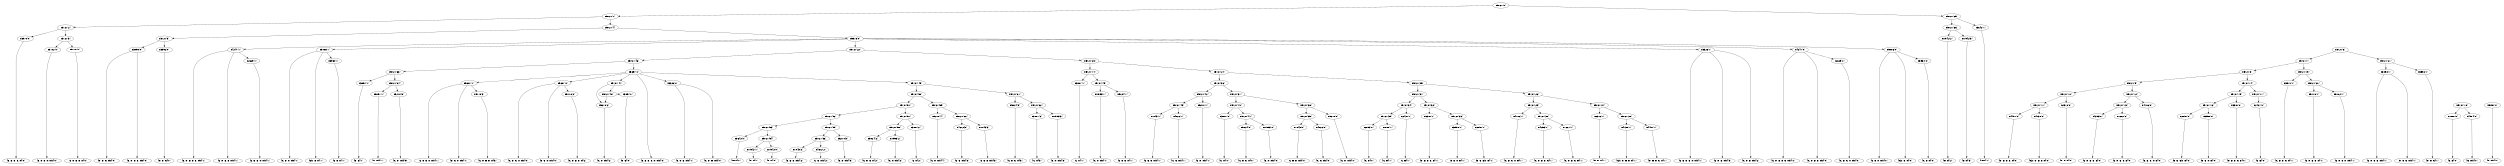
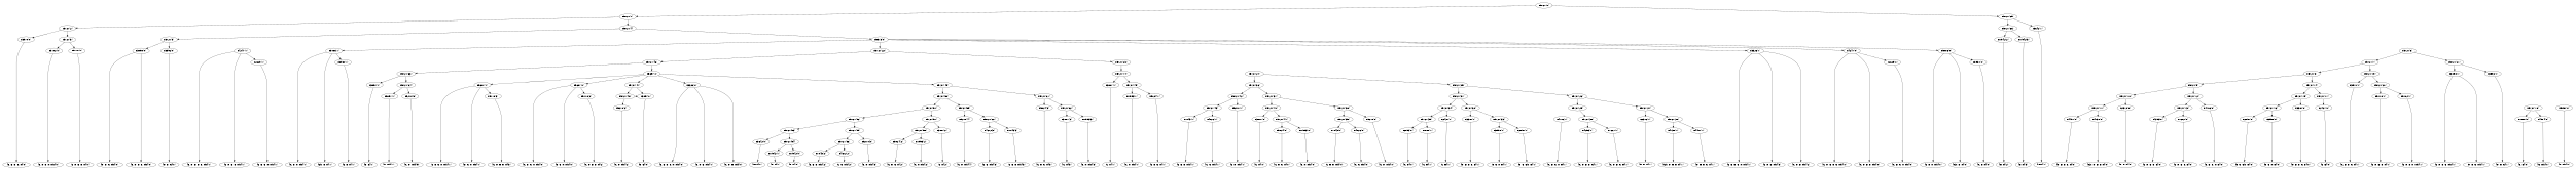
  digraph {
    "L5721(0)"
    "L5721(1)"
    "L5721(65)"
    "L5721(2)"
    "L5721(4)"
    "L5721(66)"
    "L3642(1)"
    "L3970(0)"
    "L5721(3)"
    "L5721(5)"
    "L5513(0)"
    "L-1942(2)"
    "L-1942(3)"
    "L5118(0)"
    "L5102(0)"
    "L3098(0)"
    "L3592(0)"
    "L4247(0)"
    "L5086(0)"
    "L5721(6)"
    "L4247(1)"
    "L5086(1)"
    "L5721(22)"
    "L3326(1)"
    "L2629(0)"
    "L3930(0)"
    "L5721(7)"
    "L5721(21)"
    "L2629(1)"
    "L3930(1)"
    "L5721(23)"
    "L5721(46)"
    "L5721(8)"
    "L5721(19)"
    "L3098(1)"
    "L3592(1)"
    "L5721(24)"
    "L5721(44)"
    "L5697(0)"
    "L5721(63)"
    "L5721(9)"
    "L5721(14)"
    "L3970(1)"
    "L5721(20)"
    "L5721(25)"
    "L5721(36)"
    "L5721(45)"
    "L3807(1)"
    "L5687(0)"
    "L5721(47)"
    "L3326(0)"
    "L5721(49)"
    "L5687(1)"
    "L5721(64)"
    "L3857(1)"
    "L5721(10)"
    "L5721(12)"
    "L5721(15)"
    "L5721(17)"
    "L5118(1)"
    "L5102(1)"
    "L5721(26)"
    "L5721(31)"
    "L5721(37)"
    "L5721(42)"
    "L5024(1)"
    "L-1993(1)"
    "L5118(2)"
    "L5721(48)"
    "L3857(0)"
    "L5721(50)"
    "L5721(61)"
    "L5118(3)"
    "L5210(5)"
    "L5051(1)"
    "L5721(11)"
    "L2312(0)"
    "L5721(13)"
    "L4706(0)"
    "L5721(16)"
    "L3381(0)"
    "L2427(0)"
    "L5721(18)"
    "L5721(27)"
    "L5721(29)"
    "L5721(32)"
    "L5721(34)"
    "L5721(38)"
    "L5721(40)"
    "L5210(1)"
    "L5721(43)"
    "L5210(2)"
    "L5051(0)"
    "L5721(51)"
    "L5721(59)"
    "L5024(3)"
    "L5721(62)"
    "L4407(0)"
    "L4138(0)"
    "L4253(0)"
    "L1661(0)"
    "L2097(0)"
    "L3998(0)"
    "L1800(0)"
    "L4984(0)"
    "L5721(28)"
    "L2312(1)"
    "L5721(30)"
    "L4706(1)"
    "L5721(33)"
    "L3381(1)"
    "L2427(1)"
    "L5721(35)"
    "L5210(0)"
    "L5721(39)"
    "L5721(41)"
    "L3807(0)"
    "L1043(1)"
    "L4612(1)"
    "L5721(52)"
    "L5721(57)"
    "L5210(4)"
    "L5721(60)"
    "L-1993(3)"
    "L3807(3)"
    "L4407(1)"
    "L4138(1)"
    "L4253(1)"
    "L1661(1)"
    "L2097(1)"
    "L3998(1)"
    "L1800(1)"
    "L2853(0)"
    "L1043(0)"
    "L4612(0)"
    "L5024(0)"
    "L-1993(0)"
    "L5721(53)"
    "L5721(55)"
    "L5721(58)"
    "L3807(2)"
    "L1043(3)"
    "L4612(3)"
    "L5721(54)"
    "L3642(0)"
    "L5210(3)"
    "L5721(56)"
    "L5024(2)"
    "L-1993(2)"
    "L-1942(0)"
    "L-1942(1)"
    "L1043(2)"
    "L4612(2)"
    "[C  E  F  G  A](0)"
    "[C  D  E  F  A](0)"
    "[C  D  F  A  Ais](0)"
    "[C  D  F  G  Ais](0)"
    "[D  F  G  Ais](0)"
    "[D  F  G](0)"
    "[C  E  G  A  Ais](0)"
    "[C  D  E  F  G  Ais](0)"
    "[C  D  E  F  Ais](0)"
    "[C  F  A](0)"
    "[C  F  A  Ais](0)"
    "[Cis  F  A](0)"
    "[D  E  F  G  A](0)"
    "[Cis  D  E  F  A](0)"
    "[D  F  A](0)"
    "[C  D  E  F  G](0)"
    "[C  D  E  G  B](0)"
    "[C  E  G  A  B](0)"
    "[F  G  Gis  B](0)"
    "[F  G  A  B](0)"
    "[D  E  F  G  B](0)"
    "[C  E](0)"
    "[C  B](0)"
    "[G  Ais](0)"
    "[C  E  F  G  A](1)"
    "[C  D  E  F  A](1)"
    "[C  D  F  A  Ais](1)"
    "[C  D  F  G  Ais](1)"
    "[D  F  G  Ais](1)"
    "[D  F  G](1)"
    "[C  E  G  A  Ais](1)"
    "[C  D  E  F  G  Ais](1)"
    "[C  D  E  F  Ais](1)"
    "[C  F  A](1)"
    "[C  F  A  Ais](1)"
    "[Cis  F  A](1)"
    "[D  E  F  G  A](1)"
    "[Cis  D  E  F  A](1)"
    "[D  F  A](1)"
    "[C  D  E  F  G](1)"
    "[C  D  E  G  B](1)"
    "[C  E  G  A  B](1)"
    "[F  G  Gis  B](1)"
    "[F  G  A  B](1)"
    "[D  E  F  G  B](1)"
    "[C  E](1)"
    "[C  B](1)"
    "[C  D](0)"
    "[C  D  Ais](0)"
    "[C  E  F  Ais](0)"
    "[C  G  Ais](0)"
    "[C  F  G  A](0)"
    "[C  A  Ais](0)"
    "[C  A](0)"
    "[C  D  Ais](1)"
    "[C  E  F  Ais](1)"
    "[C  G  Ais](1)"
    "[C  F  G  A](1)"
    "[C  A  Ais](1)"
    "[C  A](1)"
    "[C  D  E  F  A](2)"
    "[C  F  G  A  Ais](0)"
    "[F  G  A  Ais](0)"
    "[C  D  Ais](2)"
    "[A  Ais](0)"
    "[F  G](0)"
    "[C  D  E  Ais](0)"
    "[C  E  F  G  A  Ais](0)"
    "[C  D  E  Ais](1)"
    "[F  A](0)"
    "[F  A](1)"
    "[rest](0)"
    "[C  D  Ais](3)"
    "[C  E  F  Ais](2)"
    "[C  G  Ais](2)"
    "[C  F  G  A](2)"
    "[C  A  Ais](2)"
    "[C  A](2)"
    "[C  D  Ais](4)"
    "[C  E  F  Ais](3)"
    "[C  G  Ais](3)"
    "[C  F  G  A](3)"
    "[C  A  Ais](3)"
    "[C  A](3)"
    "[C  D  E  F  A](3)"
    "[C  F  G  A  Ais](1)"
    "[F  G  A  Ais](1)"
    "[C  D  Ais](5)"
    "[A  Ais](1)"
    "[F  G](1)"
    "[C  D  E  Ais](2)"
    "[C  E  F  G  A  Ais](1)"
    "[C  D  E  Ais](3)"
    "[F  A](2)"
    "[F  A](3)"
    "[rest](1)"
    subgraph sub_1 {
      rank=min
      "L5721(0)"
    }
    subgraph sub_2 {
      rank=same
      "L5721(1)"
      "L5721(65)"
    }
    subgraph sub_3 {
      rank=same
      "L5721(2)"
      "L5721(4)"
      "L5721(66)"
      "L3642(1)"
    }
    subgraph sub_4 {
      rank=same
      "L3970(0)"
      "L5721(3)"
      "L5721(5)"
      "L5513(0)"
      "L-1942(2)"
      "L-1942(3)"
    }
    subgraph sub_5 {
      rank=same
      "L5118(0)"
      "L5102(0)"
      "L3098(0)"
      "L3592(0)"
      "L4247(0)"
      "L5086(0)"
      "L5721(6)"
      "L4247(1)"
      "L5086(1)"
      "L5721(22)"
      "L3326(1)"
    }
    subgraph sub_6 {
      rank=same
      "L2629(0)"
      "L3930(0)"
      "L5721(7)"
      "L5721(21)"
      "L2629(1)"
      "L3930(1)"
      "L5721(23)"
      "L5721(46)"
    }
    subgraph sub_7 {
      rank=same
      "L5721(8)"
      "L5721(19)"
      "L3098(1)"
      "L3592(1)"
      "L5721(24)"
      "L5721(44)"
      "L5697(0)"
      "L5721(63)"
    }
    subgraph sub_8 {
      rank=same
      "L5721(9)"
      "L5721(14)"
      "L3970(1)"
      "L5721(20)"
      "L5721(25)"
      "L5721(36)"
      "L5721(45)"
      "L3807(1)"
      "L5687(0)"
      "L5721(47)"
      "L3326(0)"
      "L5721(49)"
      "L5687(1)"
      "L5721(64)"
      "L3857(1)"
    }
    subgraph sub_9 {
      rank=same
      "L5721(10)"
      "L5721(12)"
      "L5721(15)"
      "L5721(17)"
      "L5118(1)"
      "L5102(1)"
      "L5721(26)"
      "L5721(31)"
      "L5721(37)"
      "L5721(42)"
      "L5024(1)"
      "L-1993(1)"
      "L5118(2)"
      "L5721(48)"
      "L3857(0)"
      "L5721(50)"
      "L5721(61)"
      "L5118(3)"
      "L5210(5)"
      "L5051(1)"
    }
    subgraph sub_10 {
      rank=same
      "L5721(11)"
      "L2312(0)"
      "L5721(13)"
      "L4706(0)"
      "L5721(16)"
      "L3381(0)"
      "L2427(0)"
      "L5721(18)"
      "L5721(27)"
      "L5721(29)"
      "L5721(32)"
      "L5721(34)"
      "L5721(38)"
      "L5721(40)"
      "L5210(1)"
      "L5721(43)"
      "L5210(2)"
      "L5051(0)"
      "L5721(51)"
      "L5721(59)"
      "L5024(3)"
      "L5721(62)"
    }
    subgraph sub_11 {
      rank=same
      "L4407(0)"
      "L4138(0)"
      "L4253(0)"
      "L1661(0)"
      "L2097(0)"
      "L3998(0)"
      "L1800(0)"
      "L4984(0)"
      "L5721(28)"
      "L2312(1)"
      "L5721(30)"
      "L4706(1)"
      "L5721(33)"
      "L3381(1)"
      "L2427(1)"
      "L5721(35)"
      "L5210(0)"
      "L5721(39)"
      "L5721(41)"
      "L3807(0)"
      "L1043(1)"
      "L4612(1)"
      "L5721(52)"
      "L5721(57)"
      "L5210(4)"
      "L5721(60)"
      "L-1993(3)"
      "L3807(3)"
    }
    subgraph sub_12 {
      rank=same
      "L4407(1)"
      "L4138(1)"
      "L4253(1)"
      "L1661(1)"
      "L2097(1)"
      "L3998(1)"
      "L1800(1)"
      "L2853(0)"
      "L1043(0)"
      "L4612(0)"
      "L5024(0)"
      "L-1993(0)"
      "L5721(53)"
      "L5721(55)"
      "L5721(58)"
      "L3807(2)"
      "L1043(3)"
      "L4612(3)"
    }
    subgraph sub_13 {
      rank=same
      "L5721(54)"
      "L3642(0)"
      "L5210(3)"
      "L5721(56)"
      "L5024(2)"
      "L-1993(2)"
    }
    subgraph sub_14 {
      rank=same
      "L-1942(0)"
      "L-1942(1)"
      "L1043(2)"
      "L4612(2)"
    }
    subgraph sub_15 {
      rank=max
      "[C  E  F  G  A](0)"
      "[C  D  E  F  A](0)"
      "[C  D  F  A  Ais](0)"
      "[C  D  F  G  Ais](0)"
      "[D  F  G  Ais](0)"
      "[D  F  G](0)"
      "[C  E  G  A  Ais](0)"
      "[C  D  E  F  G  Ais](0)"
      "[C  D  E  F  Ais](0)"
      "[C  F  A](0)"
      "[C  F  A  Ais](0)"
      "[Cis  F  A](0)"
      "[D  E  F  G  A](0)"
      "[Cis  D  E  F  A](0)"
      "[D  F  A](0)"
      "[C  D  E  F  G](0)"
      "[C  D  E  G  B](0)"
      "[C  E  G  A  B](0)"
      "[F  G  Gis  B](0)"
      "[F  G  A  B](0)"
      "[D  E  F  G  B](0)"
      "[C  E](0)"
      "[C  B](0)"
      "[G  Ais](0)"
      "[C  E  F  G  A](1)"
      "[C  D  E  F  A](1)"
      "[C  D  F  A  Ais](1)"
      "[C  D  F  G  Ais](1)"
      "[D  F  G  Ais](1)"
      "[D  F  G](1)"
      "[C  E  G  A  Ais](1)"
      "[C  D  E  F  G  Ais](1)"
      "[C  D  E  F  Ais](1)"
      "[C  F  A](1)"
      "[C  F  A  Ais](1)"
      "[Cis  F  A](1)"
      "[D  E  F  G  A](1)"
      "[Cis  D  E  F  A](1)"
      "[D  F  A](1)"
      "[C  D  E  F  G](1)"
      "[C  D  E  G  B](1)"
      "[C  E  G  A  B](1)"
      "[F  G  Gis  B](1)"
      "[F  G  A  B](1)"
      "[D  E  F  G  B](1)"
      "[C  E](1)"
      "[C  B](1)"
      "[C  D](0)"
      "[C  D  Ais](0)"
      "[C  E  F  Ais](0)"
      "[C  G  Ais](0)"
      "[C  F  G  A](0)"
      "[C  A  Ais](0)"
      "[C  A](0)"
      "[C  D  Ais](1)"
      "[C  E  F  Ais](1)"
      "[C  G  Ais](1)"
      "[C  F  G  A](1)"
      "[C  A  Ais](1)"
      "[C  A](1)"
      "[C  D  E  F  A](2)"
      "[C  F  G  A  Ais](0)"
      "[F  G  A  Ais](0)"
      "[C  D  Ais](2)"
      "[A  Ais](0)"
      "[F  G](0)"
      "[C  D  E  Ais](0)"
      "[C  E  F  G  A  Ais](0)"
      "[C  D  E  Ais](1)"
      "[F  A](0)"
      "[F  A](1)"
      "[rest](0)"
      "[C  D  Ais](3)"
      "[C  E  F  Ais](2)"
      "[C  G  Ais](2)"
      "[C  F  G  A](2)"
      "[C  A  Ais](2)"
      "[C  A](2)"
      "[C  D  Ais](4)"
      "[C  E  F  Ais](3)"
      "[C  G  Ais](3)"
      "[C  F  G  A](3)"
      "[C  A  Ais](3)"
      "[C  A](3)"
      "[C  D  E  F  A](3)"
      "[C  F  G  A  Ais](1)"
      "[F  G  A  Ais](1)"
      "[C  D  Ais](5)"
      "[A  Ais](1)"
      "[F  G](1)"
      "[C  D  E  Ais](2)"
      "[C  E  F  G  A  Ais](1)"
      "[C  D  E  Ais](3)"
      "[F  A](2)"
      "[F  A](3)"
      "[rest](1)"
    }
    "L5721(0)" -> "L5721(1)"
    "L5721(0)" -> "L5721(65)"
    "L5721(1)" -> "L5721(2)"
    "L5721(1)" -> "L5721(4)"
    "L5721(65)" -> "L5721(66)"
    "L5721(65)" -> "L3642(1)"
    "L5721(2)" -> "L3970(0)"
    "L5721(2)" -> "L5721(3)"
    "L5721(4)" -> "L5721(5)"
    "L5721(4)" -> "L5513(0)"
    "L5721(66)" -> "L-1942(2)"
    "L5721(66)" -> "L-1942(3)"
    "L3642(1)" -> "[rest](1)"
    "L3970(0)" -> "[C  E  F  G  A](0)"
    "L5721(3)" -> "L5118(0)"
    "L5721(3)" -> "L5102(0)"
    "L5721(5)" -> "L3098(0)"
    "L5721(5)" -> "L3592(0)"
    "L5513(0)" -> "L4247(0)"
    "L5513(0)" -> "L5086(0)"
-   "L5513(0)" -> "L4247(1)"
    "L5513(0)" -> "L5086(1)"
    "L5513(0)" -> "L5721(22)"
    "L5513(0)" -> "L3326(1)"
    "L-1942(2)" -> "[F  A](2)"
    "L-1942(3)" -> "[F  A](3)"
    "L5118(0)" -> "[C  D  E  F  A](0)"
    "L5102(0)" -> "[C  D  F  A  Ais](0)"
    "L3098(0)" -> "[C  D  F  G  Ais](0)"
    "L3098(0)" -> "[D  F  G  Ais](0)"
    "L3592(0)" -> "[D  F  G](0)"
    "L4247(0)" -> "L2629(0)"
    "L4247(0)" -> "[C  D  E  F  G  Ais](0)"
    "L4247(0)" -> "[C  D  E  F  Ais](0)"
    "L5086(0)" -> "L3930(0)"
    "L5086(0)" -> "[C  F  A  Ais](0)"
    "L5086(0)" -> "[Cis  F  A](0)"
    "L5721(6)" -> "L5721(7)"
    "L5721(6)" -> "L5721(21)"
    "L4247(1)" -> "L2629(1)"
    "L4247(1)" -> "[C  D  E  F  G  Ais](1)"
    "L4247(1)" -> "[C  D  E  F  Ais](1)"
    "L5086(1)" -> "L3930(1)"
    "L5086(1)" -> "[C  F  A  Ais](1)"
    "L5086(1)" -> "[Cis  F  A](1)"
    "L5721(22)" -> "L5721(23)"
    "L5721(22)" -> "L5721(46)"
    "L3326(1)" -> "[C  D  E  Ais](2)"
    "L3326(1)" -> "[C  E  F  G  A  Ais](1)"
    "L3326(1)" -> "[C  D  E  Ais](3)"
    "L2629(0)" -> "[C  E  G  A  Ais](0)"
    "L3930(0)" -> "[C  F  A](0)"
    "L5721(7)" -> "L5721(8)"
    "L5721(7)" -> "L5721(19)"
    "L5721(21)" -> "L3098(1)"
    "L5721(21)" -> "L3592(1)"
    "L2629(1)" -> "[C  E  G  A  Ais](1)"
    "L3930(1)" -> "[C  F  A](1)"
-   "L5721(23)" -> "L5721(24)"
    "L5721(23)" -> "L5721(44)"
    "L5721(46)" -> "L5697(0)"
    "L5721(46)" -> "L5721(63)"
    "L5721(8)" -> "L5721(9)"
    "L5721(8)" -> "L5721(14)"
    "L5721(19)" -> "L3970(1)"
    "L5721(19)" -> "L5721(20)"
    "L3098(1)" -> "[C  D  F  G  Ais](1)"
    "L3098(1)" -> "[D  F  G  Ais](1)"
    "L3592(1)" -> "[D  F  G](1)"
    "L5721(24)" -> "L5721(25)"
    "L5721(24)" -> "L5721(36)"
    "L5721(44)" -> "L5721(45)"
    "L5721(44)" -> "L3807(1)"
    "L5697(0)" -> "L5687(0)"
    "L5697(0)" -> "L5721(47)"
    "L5697(0)" -> "L3326(0)"
    "L5697(0)" -> "L5721(49)"
    "L5697(0)" -> "L5687(1)"
    "L5721(63)" -> "L5721(64)"
    "L5721(63)" -> "L3857(1)"
    "L5721(9)" -> "L5721(10)"
    "L5721(9)" -> "L5721(12)"
    "L5721(14)" -> "L5721(15)"
    "L5721(14)" -> "L5721(17)"
    "L3970(1)" -> "[C  E  F  G  A](1)"
    "L5721(20)" -> "L5118(1)"
    "L5721(20)" -> "L5102(1)"
    "L5721(25)" -> "L5721(26)"
    "L5721(25)" -> "L5721(31)"
    "L5721(36)" -> "L5721(37)"
    "L5721(36)" -> "L5721(42)"
    "L5721(45)" -> "L5024(1)"
    "L5721(45)" -> "L-1993(1)"
    "L3807(1)" -> "[C  A](1)"
    "L5687(0)" -> "L5118(2)"
    "L5687(0)" -> "[C  F  G  A  Ais](0)"
    "L5687(0)" -> "[F  G  A  Ais](0)"
    "L5721(47)" -> "L5721(48)"
-   "L5721(47)" -> "L5210(2)"
+   "L5721(47)" -> "L3857(0)"
    "L3326(0)" -> "[C  D  E  Ais](0)"
-   "L5697(0)" -> "[C  E  F  G  A  Ais](0)"
+   "L3326(0)" -> "[C  E  F  G  A  Ais](0)"
    "L3326(0)" -> "[C  D  E  Ais](1)"
    "L5721(49)" -> "L5721(50)"
    "L5721(49)" -> "L5721(61)"
    "L5687(1)" -> "L5118(3)"
    "L5687(1)" -> "[C  F  G  A  Ais](1)"
    "L5687(1)" -> "[F  G  A  Ais](1)"
    "L5721(64)" -> "L5210(5)"
    "L5721(64)" -> "L5051(1)"
    "L3857(1)" -> "[F  G](1)"
    "L5721(10)" -> "L5721(11)"
    "L5721(10)" -> "L2312(0)"
    "L5721(12)" -> "L5721(13)"
    "L5721(12)" -> "L4706(0)"
    "L5721(15)" -> "L5721(16)"
    "L5721(15)" -> "L3381(0)"
    "L5721(17)" -> "L2427(0)"
    "L5118(1)" -> "[C  D  E  F  A](1)"
    "L5102(1)" -> "[C  D  F  A  Ais](1)"
    "L5721(26)" -> "L5721(27)"
    "L5721(26)" -> "L5721(29)"
    "L5721(31)" -> "L5721(32)"
    "L5721(31)" -> "L5721(34)"
    "L5721(37)" -> "L5721(38)"
    "L5721(37)" -> "L5721(40)"
    "L5721(42)" -> "L5210(1)"
    "L5721(42)" -> "L5721(43)"
    "L5024(1)" -> "[C  F  G  A](1)"
    "L-1993(1)" -> "[C  A  Ais](1)"
    "L5118(2)" -> "[C  D  E  F  A](2)"
    "L5721(48)" -> "L3857(0)"
    "L5721(48)" -> "L5210(2)"
    "L3857(0)" -> "[F  G](0)"
    "L5721(50)" -> "L5721(51)"
    "L5721(50)" -> "L5721(59)"
    "L5721(61)" -> "L5024(3)"
    "L5721(61)" -> "L5721(62)"
    "L5118(3)" -> "[C  D  E  F  A](3)"
    "L5210(5)" -> "[C  D  Ais](5)"
    "L5051(1)" -> "[A  Ais](1)"
    "L5721(11)" -> "L4407(0)"
    "L5721(11)" -> "L4138(0)"
    "L2312(0)" -> "[D  F  A](0)"
    "L5721(13)" -> "L4253(0)"
    "L5721(13)" -> "L1661(0)"
    "L4706(0)" -> "[C  E  G  A  B](0)"
    "L5721(16)" -> "L2097(0)"
    "L5721(16)" -> "L3998(0)"
    "L3381(0)" -> "[D  E  F  G  B](0)"
    "L2427(0)" -> "[C  E](0)"
    "L5721(18)" -> "L1800(0)"
    "L5721(18)" -> "L4984(0)"
    "L5721(27)" -> "L5721(28)"
    "L5721(27)" -> "L2312(1)"
    "L5721(29)" -> "L5721(30)"
-   "L5721(29)" -> "L4706(1)"
    "L5721(32)" -> "L5721(33)"
    "L5721(32)" -> "L3381(1)"
    "L5721(34)" -> "L2427(1)"
    "L5721(34)" -> "L5721(35)"
    "L5721(38)" -> "L5210(0)"
    "L5721(38)" -> "L5721(39)"
    "L5721(40)" -> "L5721(41)"
    "L5721(40)" -> "L3807(0)"
    "L5210(1)" -> "[C  D  Ais](1)"
    "L5721(43)" -> "L1043(1)"
    "L5721(43)" -> "L4612(1)"
    "L5210(2)" -> "[C  D  Ais](2)"
    "L5051(0)" -> "[A  Ais](0)"
    "L5721(51)" -> "L5721(52)"
    "L5721(51)" -> "L5721(57)"
    "L5721(59)" -> "L5210(4)"
    "L5721(59)" -> "L5721(60)"
    "L5024(3)" -> "[C  F  G  A](3)"
    "L5721(62)" -> "L-1993(3)"
    "L5721(62)" -> "L3807(3)"
    "L4407(0)" -> "[D  E  F  G  A](0)"
    "L4138(0)" -> "[Cis  D  E  F  A](0)"
    "L4253(0)" -> "[C  D  E  F  G](0)"
    "L1661(0)" -> "[C  D  E  G  B](0)"
    "L2097(0)" -> "[F  G  Gis  B](0)"
    "L3998(0)" -> "[F  G  A  B](0)"
    "L1800(0)" -> "[C  B](0)"
    "L4984(0)" -> "[G  Ais](0)"
    "L5721(28)" -> "L4407(1)"
    "L5721(28)" -> "L4138(1)"
    "L2312(1)" -> "[D  F  A](1)"
    "L5721(30)" -> "L4253(1)"
    "L5721(30)" -> "L1661(1)"
    "L4706(1)" -> "[C  E  G  A  B](1)"
    "L5721(33)" -> "L2097(1)"
    "L5721(33)" -> "L3998(1)"
    "L3381(1)" -> "[D  E  F  G  B](1)"
    "L2427(1)" -> "[C  E](1)"
    "L5721(35)" -> "L1800(1)"
    "L5721(35)" -> "L2853(0)"
    "L5210(0)" -> "[C  D  Ais](0)"
    "L5721(39)" -> "L1043(0)"
    "L5721(39)" -> "L4612(0)"
    "L5721(41)" -> "L5024(0)"
    "L5721(41)" -> "L-1993(0)"
    "L3807(0)" -> "[C  A](0)"
    "L1043(1)" -> "[C  E  F  Ais](1)"
    "L4612(1)" -> "[C  G  Ais](1)"
    "L5721(52)" -> "L5721(53)"
    "L5721(52)" -> "L5721(55)"
    "L5721(57)" -> "L5721(58)"
    "L5721(57)" -> "L3807(2)"
    "L5210(4)" -> "[C  D  Ais](4)"
    "L5721(60)" -> "L1043(3)"
    "L5721(60)" -> "L4612(3)"
    "L-1993(3)" -> "[C  A  Ais](3)"
    "L3807(3)" -> "[C  A](3)"
    "L4407(1)" -> "[D  E  F  G  A](1)"
    "L4138(1)" -> "[Cis  D  E  F  A](1)"
    "L4253(1)" -> "[C  D  E  F  G](1)"
    "L1661(1)" -> "[C  D  E  G  B](1)"
    "L2097(1)" -> "[F  G  Gis  B](1)"
    "L3998(1)" -> "[F  G  A  B](1)"
    "L1800(1)" -> "[C  B](1)"
    "L2853(0)" -> "[C  D](0)"
    "L1043(0)" -> "[C  E  F  Ais](0)"
    "L4612(0)" -> "[C  G  Ais](0)"
    "L5024(0)" -> "[C  F  G  A](0)"
    "L-1993(0)" -> "[C  A  Ais](0)"
    "L5721(53)" -> "L5721(54)"
    "L5721(53)" -> "L3642(0)"
    "L5721(55)" -> "L5210(3)"
    "L5721(55)" -> "L5721(56)"
    "L5721(58)" -> "L5024(2)"
    "L5721(58)" -> "L-1993(2)"
    "L3807(2)" -> "[C  A](2)"
    "L1043(3)" -> "[C  E  F  Ais](3)"
    "L4612(3)" -> "[C  G  Ais](3)"
    "L5721(54)" -> "L-1942(0)"
    "L5721(54)" -> "L-1942(1)"
    "L3642(0)" -> "[rest](0)"
    "L5210(3)" -> "[C  D  Ais](3)"
    "L5721(56)" -> "L1043(2)"
    "L5721(56)" -> "L4612(2)"
    "L5024(2)" -> "[C  F  G  A](2)"
    "L-1993(2)" -> "[C  A  Ais](2)"
    "L-1942(0)" -> "[F  A](0)"
    "L-1942(1)" -> "[F  A](1)"
    "L1043(2)" -> "[C  E  F  Ais](2)"
    "L4612(2)" -> "[C  G  Ais](2)"
  }
